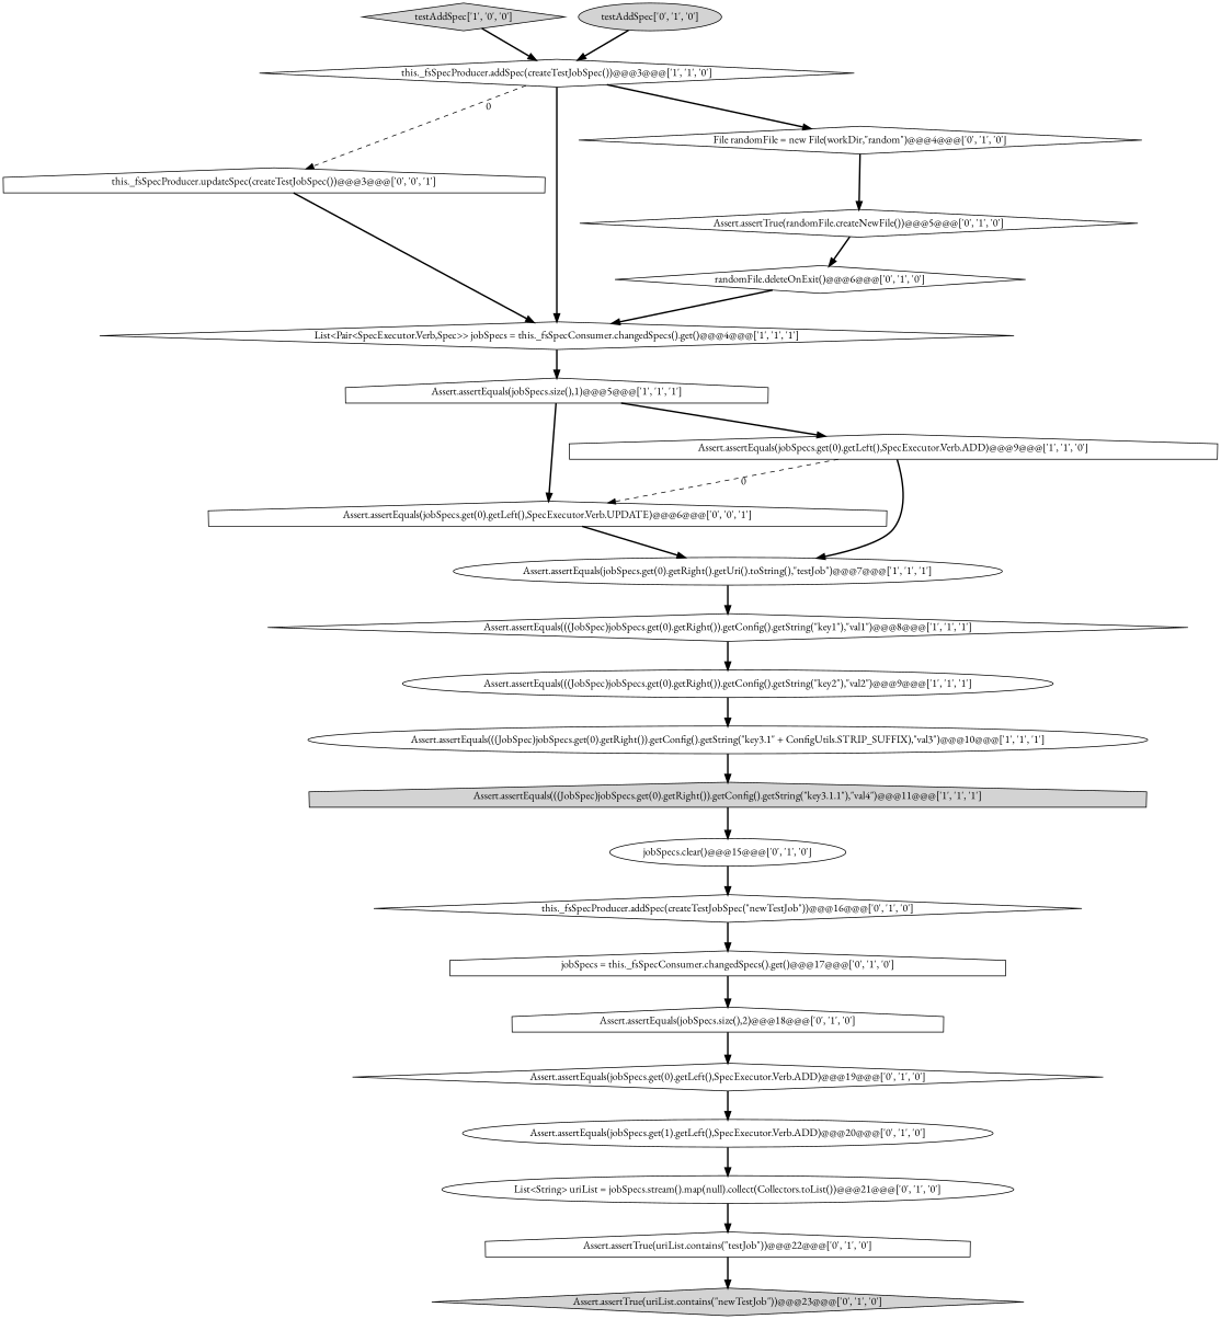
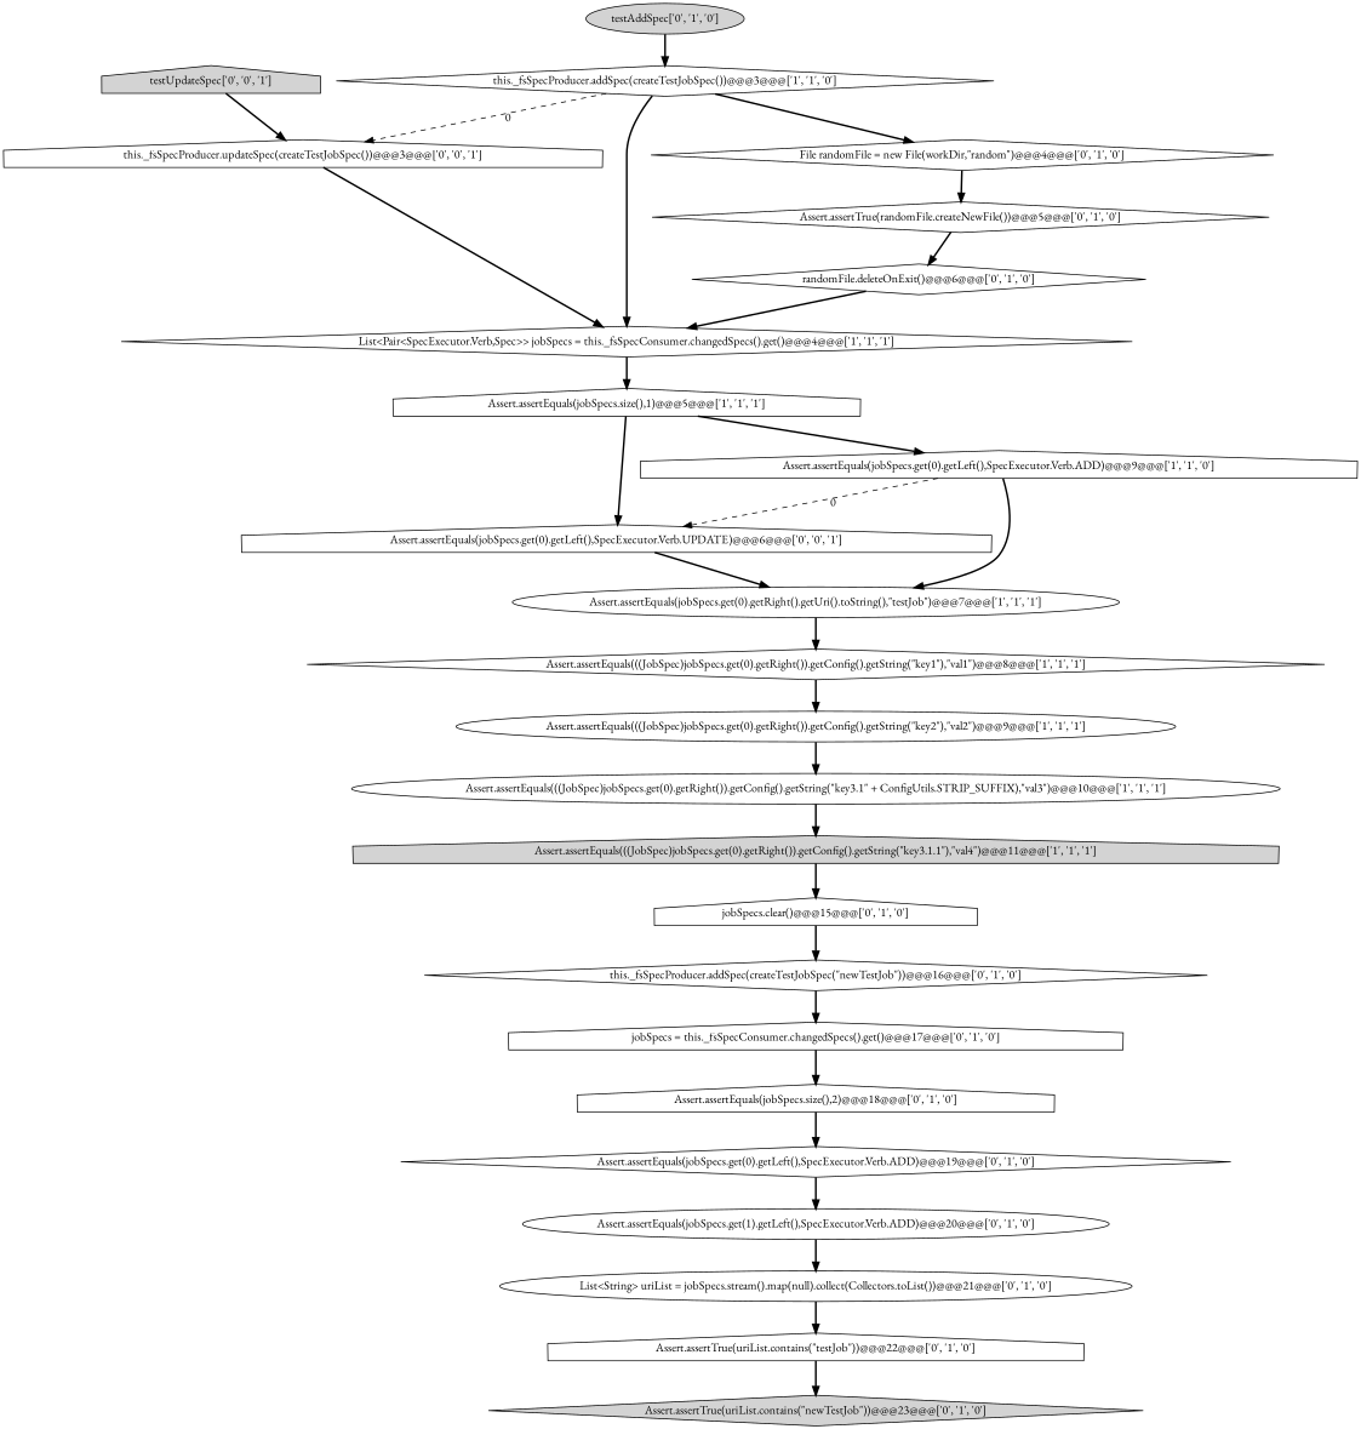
  digraph {
    fontname="EB Garamond"
    node [fillcolor=white fontname="EB Garamond" shape=diamond style=filled]
    edge [fontname="EB Garamond" style=bold]
    n1 [label="List<String> uriList = jobSpecs.stream().map(null).collect(Collectors.toList())@@@21@@@['0', '1', '0']" shape=ellipse]
    n2 [label="Assert.assertTrue(uriList.contains(\"testJob\"))@@@22@@@['0', '1', '0']" shape=house]
    n3 [fillcolor=lightgray label="Assert.assertTrue(uriList.contains(\"newTestJob\"))@@@23@@@['0', '1', '0']"]
+   n4 [fillcolor=lightgray label="testUpdateSpec['0', '0', '1']" shape=house]
    n5 [label="this._fsSpecProducer.updateSpec(createTestJobSpec())@@@3@@@['0', '0', '1']" shape=house]
    n6 [label="List<Pair<SpecExecutor.Verb,Spec>> jobSpecs = this._fsSpecConsumer.changedSpecs().get()@@@4@@@['1', '1', '1']"]
    n7 [label="Assert.assertEquals(((JobSpec)jobSpecs.get(0).getRight()).getConfig().getString(\"key1\"),\"val1\")@@@8@@@['1', '1', '1']"]
    n8 [label="Assert.assertEquals(((JobSpec)jobSpecs.get(0).getRight()).getConfig().getString(\"key2\"),\"val2\")@@@9@@@['1', '1', '1']" shape=ellipse]
    n9 [label="Assert.assertEquals(((JobSpec)jobSpecs.get(0).getRight()).getConfig().getString(\"key3.1\" + ConfigUtils.STRIP_SUFFIX),\"val3\")@@@10@@@['1', '1', '1']" shape=ellipse]
    n10 [label="Assert.assertEquals(jobSpecs.size(),1)@@@5@@@['1', '1', '1']" shape=house]
    n11 [label="Assert.assertEquals(jobSpecs.get(0).getLeft(),SpecExecutor.Verb.UPDATE)@@@6@@@['0', '0', '1']" shape=house]
    n12 [label="Assert.assertEquals(jobSpecs.get(0).getLeft(),SpecExecutor.Verb.ADD)@@@9@@@['1', '1', '0']" shape=house]
    n13 [label="Assert.assertEquals(jobSpecs.get(0).getRight().getUri().toString(),\"testJob\")@@@7@@@['1', '1', '1']" shape=ellipse]
    n14 [label="Assert.assertEquals(jobSpecs.get(0).getLeft(),SpecExecutor.Verb.ADD)@@@19@@@['0', '1', '0']"]
    n15 [label="Assert.assertEquals(jobSpecs.get(1).getLeft(),SpecExecutor.Verb.ADD)@@@20@@@['0', '1', '0']" shape=ellipse]
    n16 [fillcolor=lightgray label="Assert.assertEquals(((JobSpec)jobSpecs.get(0).getRight()).getConfig().getString(\"key3.1.1\"),\"val4\")@@@11@@@['1', '1', '1']" shape=house]
-   n17 [fillcolor=lightgray label="testAddSpec['1', '0', '0']"]
    n18 [label="this._fsSpecProducer.addSpec(createTestJobSpec())@@@3@@@['1', '1', '0']"]
    n19 [label="File randomFile = new File(workDir,\"random\")@@@4@@@['0', '1', '0']"]
-   n20 [label="jobSpecs.clear()@@@15@@@['0', '1', '0']" shape=ellipse]
+   n20 [label="jobSpecs.clear()@@@15@@@['0', '1', '0']" shape=house]
    n21 [label="this._fsSpecProducer.addSpec(createTestJobSpec(\"newTestJob\"))@@@16@@@['0', '1', '0']"]
    n22 [label="jobSpecs = this._fsSpecConsumer.changedSpecs().get()@@@17@@@['0', '1', '0']" shape=house]
    n23 [label="Assert.assertEquals(jobSpecs.size(),2)@@@18@@@['0', '1', '0']" shape=house]
    n24 [label="Assert.assertTrue(randomFile.createNewFile())@@@5@@@['0', '1', '0']"]
    n25 [label="randomFile.deleteOnExit()@@@6@@@['0', '1', '0']"]
    n26 [fillcolor=lightgray label="testAddSpec['0', '1', '0']" shape=ellipse]
    n1 -> n2
    n2 -> n3
+   n4 -> n5
    n5 -> n6
    n6 -> n10
    n7 -> n8
    n8 -> n9
    n9 -> n16
    n10 -> n11
    n10 -> n12
    n11 -> n13
    n12 -> n11 [label=0 style=dashed]
    n12 -> n13
    n13 -> n7
    n14 -> n15
    n15 -> n1
    n16 -> n20
-   n17 -> n18
    n18 -> n5 [label=0 style=dashed]
    n18 -> n6
    n18 -> n19
    n19 -> n24
    n20 -> n21
    n21 -> n22
    n22 -> n23
    n23 -> n14
    n24 -> n25
    n25 -> n6
    n26 -> n18
  }
